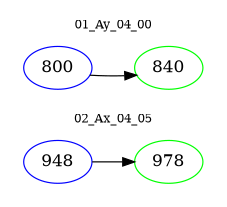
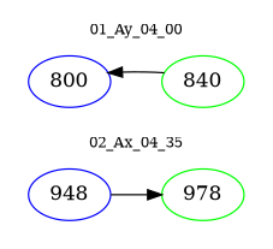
  digraph {
    rankdir=LR
    node [color=blue]
    edge [color=black]
    n1 [label=948]
    n2 [color=green label=978]
    n3 [label=800]
    n4 [color=green label=840]
    subgraph cluster_1 {
      color=white
      fontsize=10
-     label="02_Ax_04_05"
+     label="02_Ax_04_35"
      n1
      n2
    }
    subgraph cluster_2 {
      color=white
      fontsize=10
      label="01_Ay_04_00"
      n3
      n4
    }
    n1 -> n2
-   n3 -> n4
+   n4 -> n3
  }
